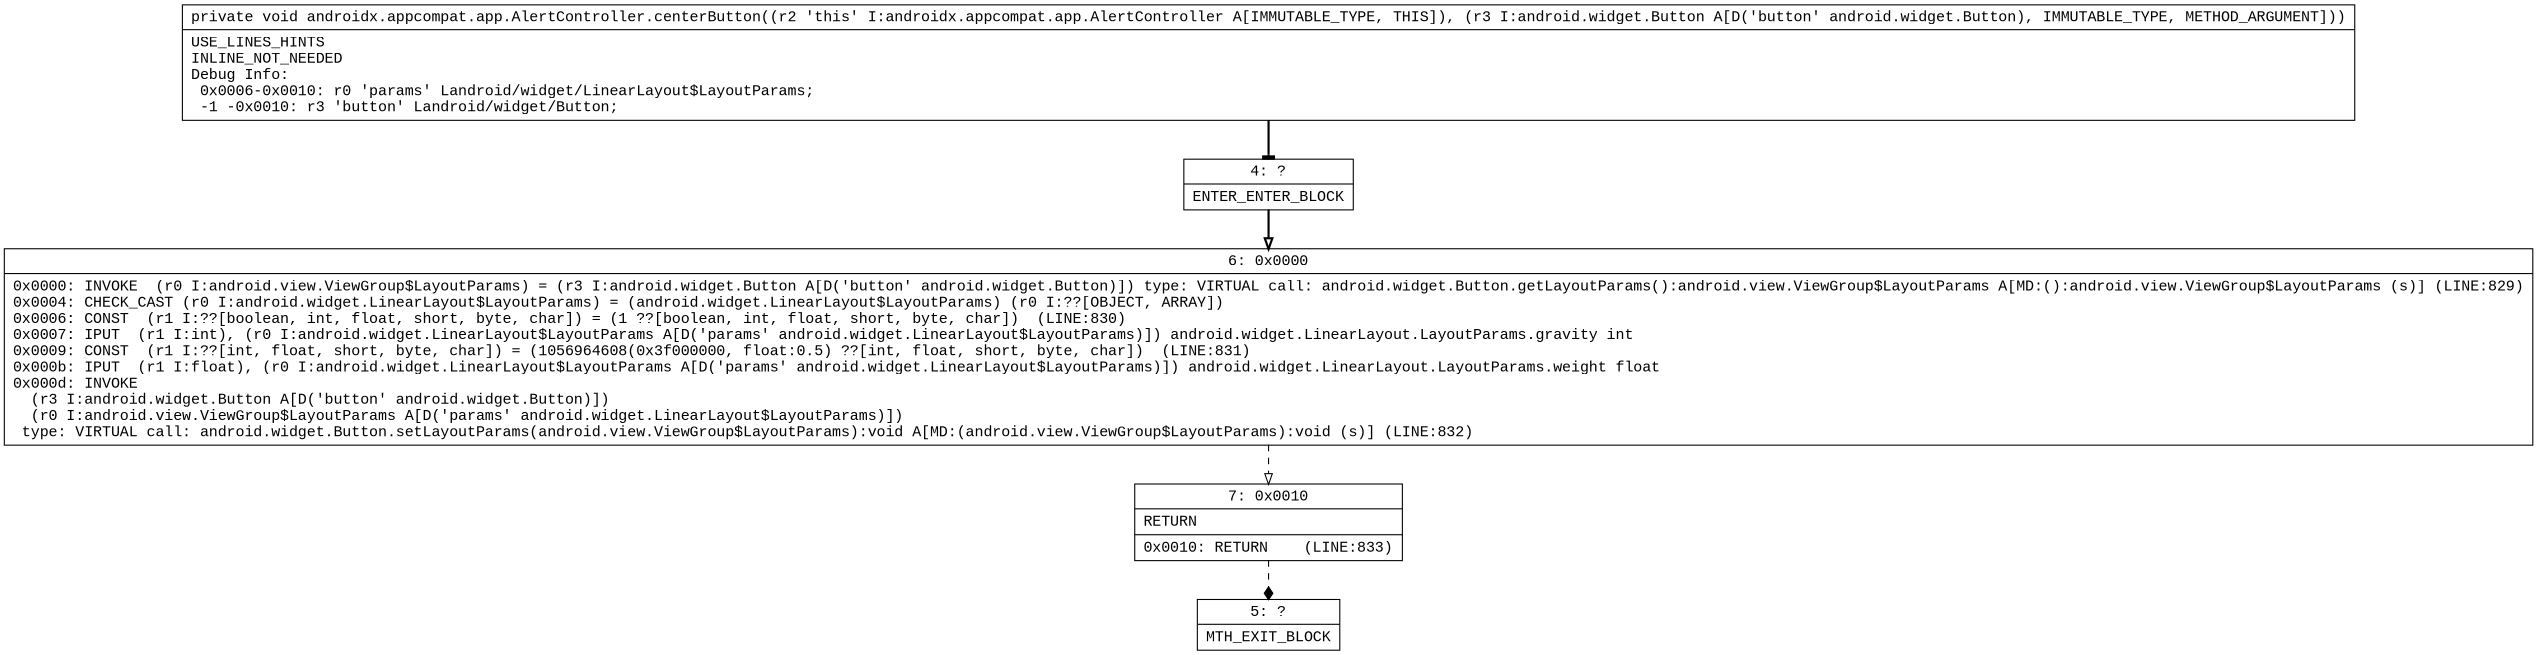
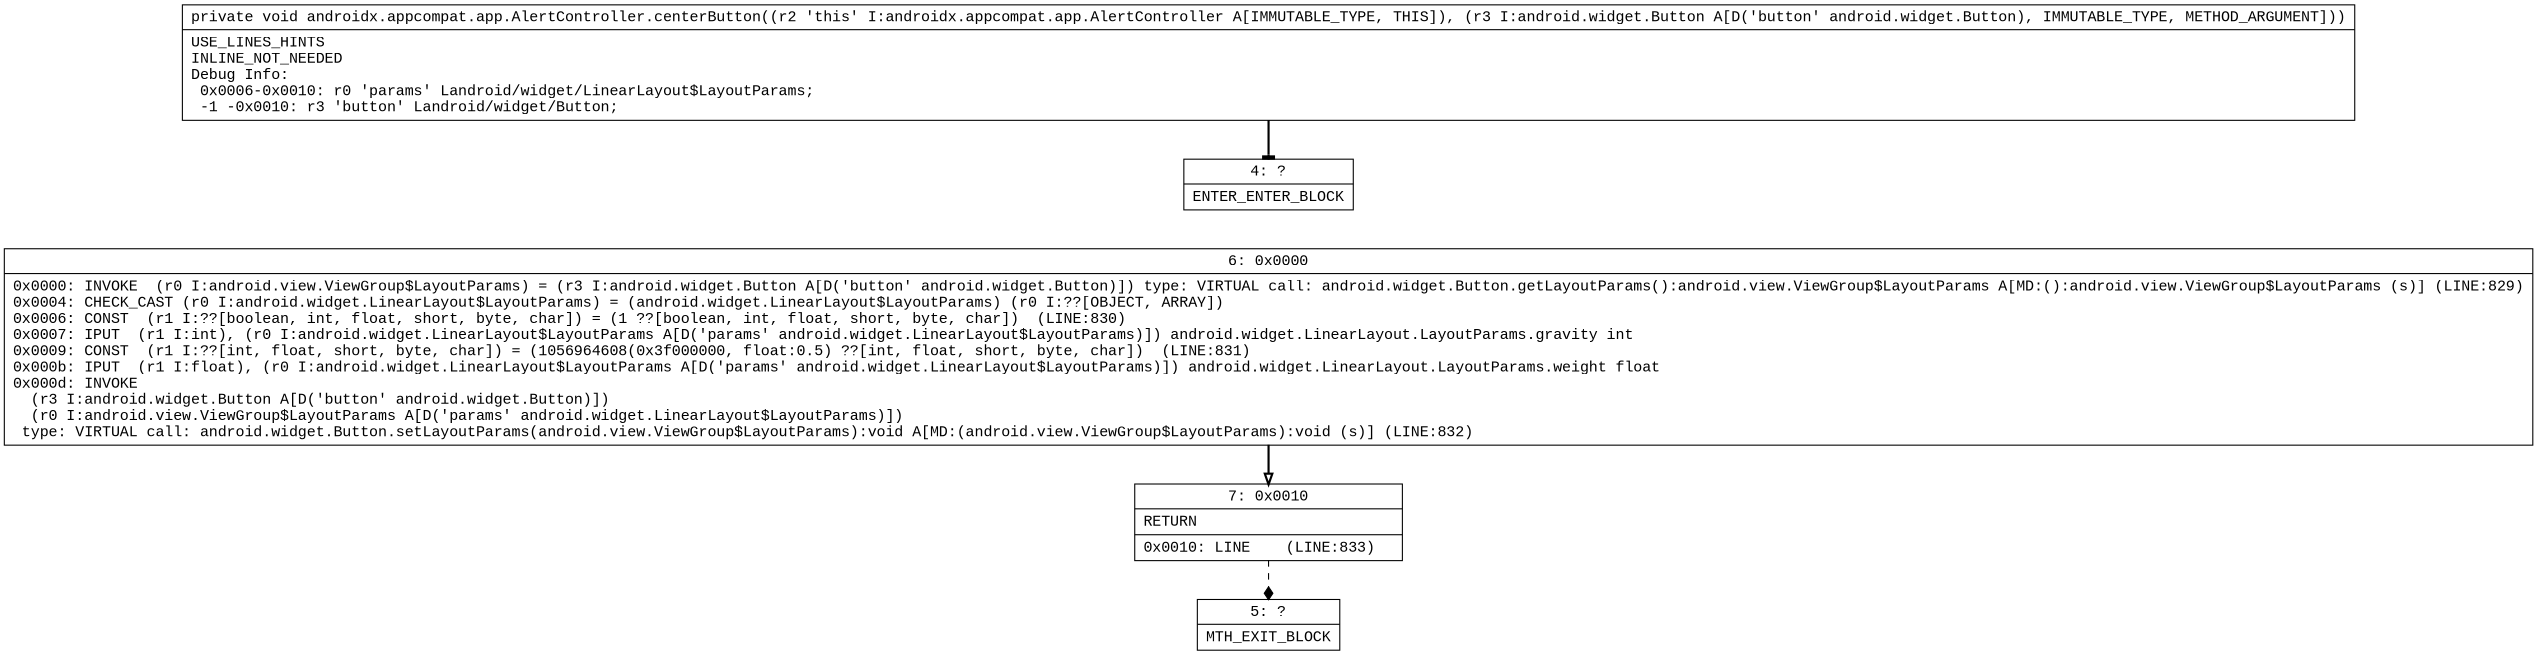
  digraph {
    fontname="Liberation Mono"
    node [fontname="Liberation Mono" shape=record]
    edge [arrowhead=onormal fontname="Liberation Mono" style=bold]
    n1 [label="{4\:\ ?|ENTER_ENTER_BLOCK\l}"]
    n2 [label="{6\:\ 0x0000|0x0000: INVOKE  (r0 I:android.view.ViewGroup$LayoutParams) = (r3 I:android.widget.Button A[D('button' android.widget.Button)]) type: VIRTUAL call: android.widget.Button.getLayoutParams():android.view.ViewGroup$LayoutParams A[MD:():android.view.ViewGroup$LayoutParams (s)] (LINE:829)\l0x0004: CHECK_CAST (r0 I:android.widget.LinearLayout$LayoutParams) = (android.widget.LinearLayout$LayoutParams) (r0 I:??[OBJECT, ARRAY]) \l0x0006: CONST  (r1 I:??[boolean, int, float, short, byte, char]) = (1 ??[boolean, int, float, short, byte, char])  (LINE:830)\l0x0007: IPUT  (r1 I:int), (r0 I:android.widget.LinearLayout$LayoutParams A[D('params' android.widget.LinearLayout$LayoutParams)]) android.widget.LinearLayout.LayoutParams.gravity int \l0x0009: CONST  (r1 I:??[int, float, short, byte, char]) = (1056964608(0x3f000000, float:0.5) ??[int, float, short, byte, char])  (LINE:831)\l0x000b: IPUT  (r1 I:float), (r0 I:android.widget.LinearLayout$LayoutParams A[D('params' android.widget.LinearLayout$LayoutParams)]) android.widget.LinearLayout.LayoutParams.weight float \l0x000d: INVOKE  \l  (r3 I:android.widget.Button A[D('button' android.widget.Button)])\l  (r0 I:android.view.ViewGroup$LayoutParams A[D('params' android.widget.LinearLayout$LayoutParams)])\l type: VIRTUAL call: android.widget.Button.setLayoutParams(android.view.ViewGroup$LayoutParams):void A[MD:(android.view.ViewGroup$LayoutParams):void (s)] (LINE:832)\l}"]
-   n3 [label="{7\:\ 0x0010|RETURN\l|0x0010: RETURN    (LINE:833)\l}"]
+   n3 [label="{7\:\ 0x0010|RETURN\l|0x0010: LINE    (LINE:833)\l}"]
    n4 [label="{5\:\ ?|MTH_EXIT_BLOCK\l}"]
    n5 [label="{private void androidx.appcompat.app.AlertController.centerButton((r2 'this' I:androidx.appcompat.app.AlertController A[IMMUTABLE_TYPE, THIS]), (r3 I:android.widget.Button A[D('button' android.widget.Button), IMMUTABLE_TYPE, METHOD_ARGUMENT]))  | USE_LINES_HINTS\lINLINE_NOT_NEEDED\lDebug Info:\l  0x0006\-0x0010: r0 'params' Landroid\/widget\/LinearLayout$LayoutParams;\l  \-1 \-0x0010: r3 'button' Landroid\/widget\/Button;\l}"]
-   n1 -> n2
-   n2 -> n3 [style=dashed]
+   n2 -> n3
    n3 -> n4 [arrowhead=diamond style=dashed]
    n5 -> n1 [arrowhead=tee]
  }
